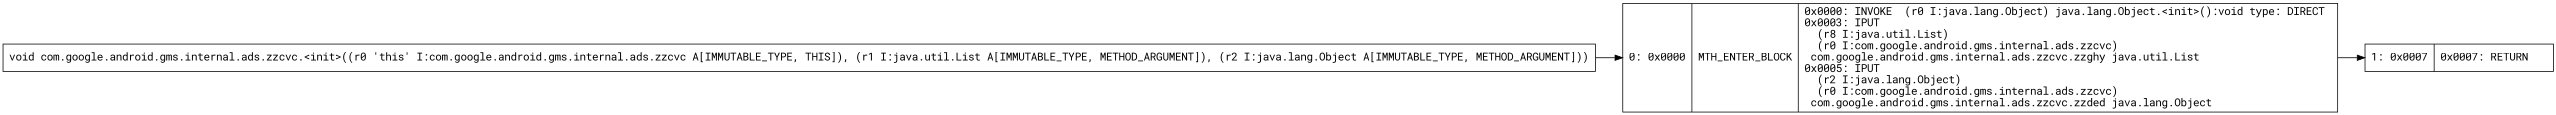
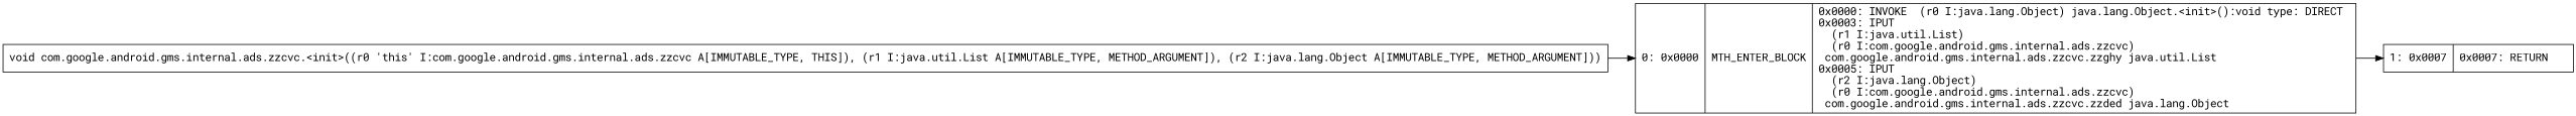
  digraph {
    rankdir=LR
    fontname="Roboto Mono"
    node [shape=record fontname="Roboto Mono"]
    edge [fontname="Roboto Mono"]
-   n1 [label="{0\:\ 0x0000|MTH_ENTER_BLOCK\l|0x0000: INVOKE  (r0 I:java.lang.Object) java.lang.Object.\<init\>():void type: DIRECT \l0x0003: IPUT  \l  (r8 I:java.util.List)\l  (r0 I:com.google.android.gms.internal.ads.zzcvc)\l com.google.android.gms.internal.ads.zzcvc.zzghy java.util.List \l0x0005: IPUT  \l  (r2 I:java.lang.Object)\l  (r0 I:com.google.android.gms.internal.ads.zzcvc)\l com.google.android.gms.internal.ads.zzcvc.zzded java.lang.Object \l}"]
+   n1 [label="{0\:\ 0x0000|MTH_ENTER_BLOCK\l|0x0000: INVOKE  (r0 I:java.lang.Object) java.lang.Object.\<init\>():void type: DIRECT \l0x0003: IPUT  \l  (r1 I:java.util.List)\l  (r0 I:com.google.android.gms.internal.ads.zzcvc)\l com.google.android.gms.internal.ads.zzcvc.zzghy java.util.List \l0x0005: IPUT  \l  (r2 I:java.lang.Object)\l  (r0 I:com.google.android.gms.internal.ads.zzcvc)\l com.google.android.gms.internal.ads.zzcvc.zzded java.lang.Object \l}"]
    n2 [label="{1\:\ 0x0007|0x0007: RETURN   \l}"]
    n3 [label="{void com.google.android.gms.internal.ads.zzcvc.\<init\>((r0 'this' I:com.google.android.gms.internal.ads.zzcvc A[IMMUTABLE_TYPE, THIS]), (r1 I:java.util.List A[IMMUTABLE_TYPE, METHOD_ARGUMENT]), (r2 I:java.lang.Object A[IMMUTABLE_TYPE, METHOD_ARGUMENT])) }"]
    n1 -> n2
    n3 -> n1
  }
